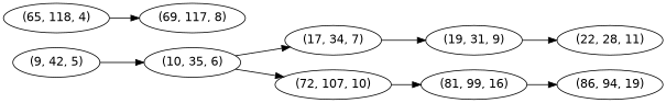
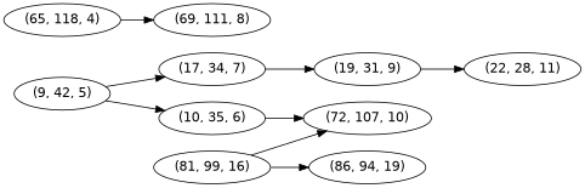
  digraph {
    fontname="DejaVu Sans"
    rankdir=LR
    node [fontname="DejaVu Sans"]
    edge [fontname="DejaVu Sans"]
    "(9, 42, 5)"
    "(10, 35, 6)"
    n3 [label="(65, 118, 4)"]
-   "(69, 111, 8)" [label="(69, 117, 8)"]
+   "(69, 111, 8)"
    "(17, 34, 7)"
    "(72, 107, 10)"
    "(19, 31, 9)"
    "(22, 28, 11)"
    "(81, 99, 16)"
    "(86, 94, 19)"
    "(9, 42, 5)" -> "(10, 35, 6)"
-   "(10, 35, 6)" -> "(17, 34, 7)"
+   "(9, 42, 5)" -> "(17, 34, 7)"
    "(10, 35, 6)" -> "(72, 107, 10)"
    n3 -> "(69, 111, 8)"
    "(17, 34, 7)" -> "(19, 31, 9)"
-   "(72, 107, 10)" -> "(81, 99, 16)"
+   "(81, 99, 16)" -> "(72, 107, 10)"
    "(19, 31, 9)" -> "(22, 28, 11)"
    "(81, 99, 16)" -> "(86, 94, 19)"
  }
